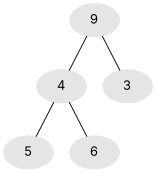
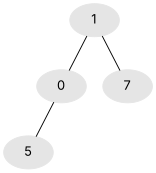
  graph {
    fontname=Inter
    node [color=gray90 fontname=Inter style=filled]
    edge [fontname=Inter]
-   1 [super="+2+8+10+11+12+15+18" label=9]
-   4
-   7 [super="+16+19" label=3]
+   1 [super="+2+8+10+11+12+15+18"]
+   4 [label=0]
+   7 [super="+16+19"]
    5 [super="+9"]
-   6 [super="+13+20"]
    1 -- 4
    1 -- 7
    4 -- 5
-   4 -- 6
  }
